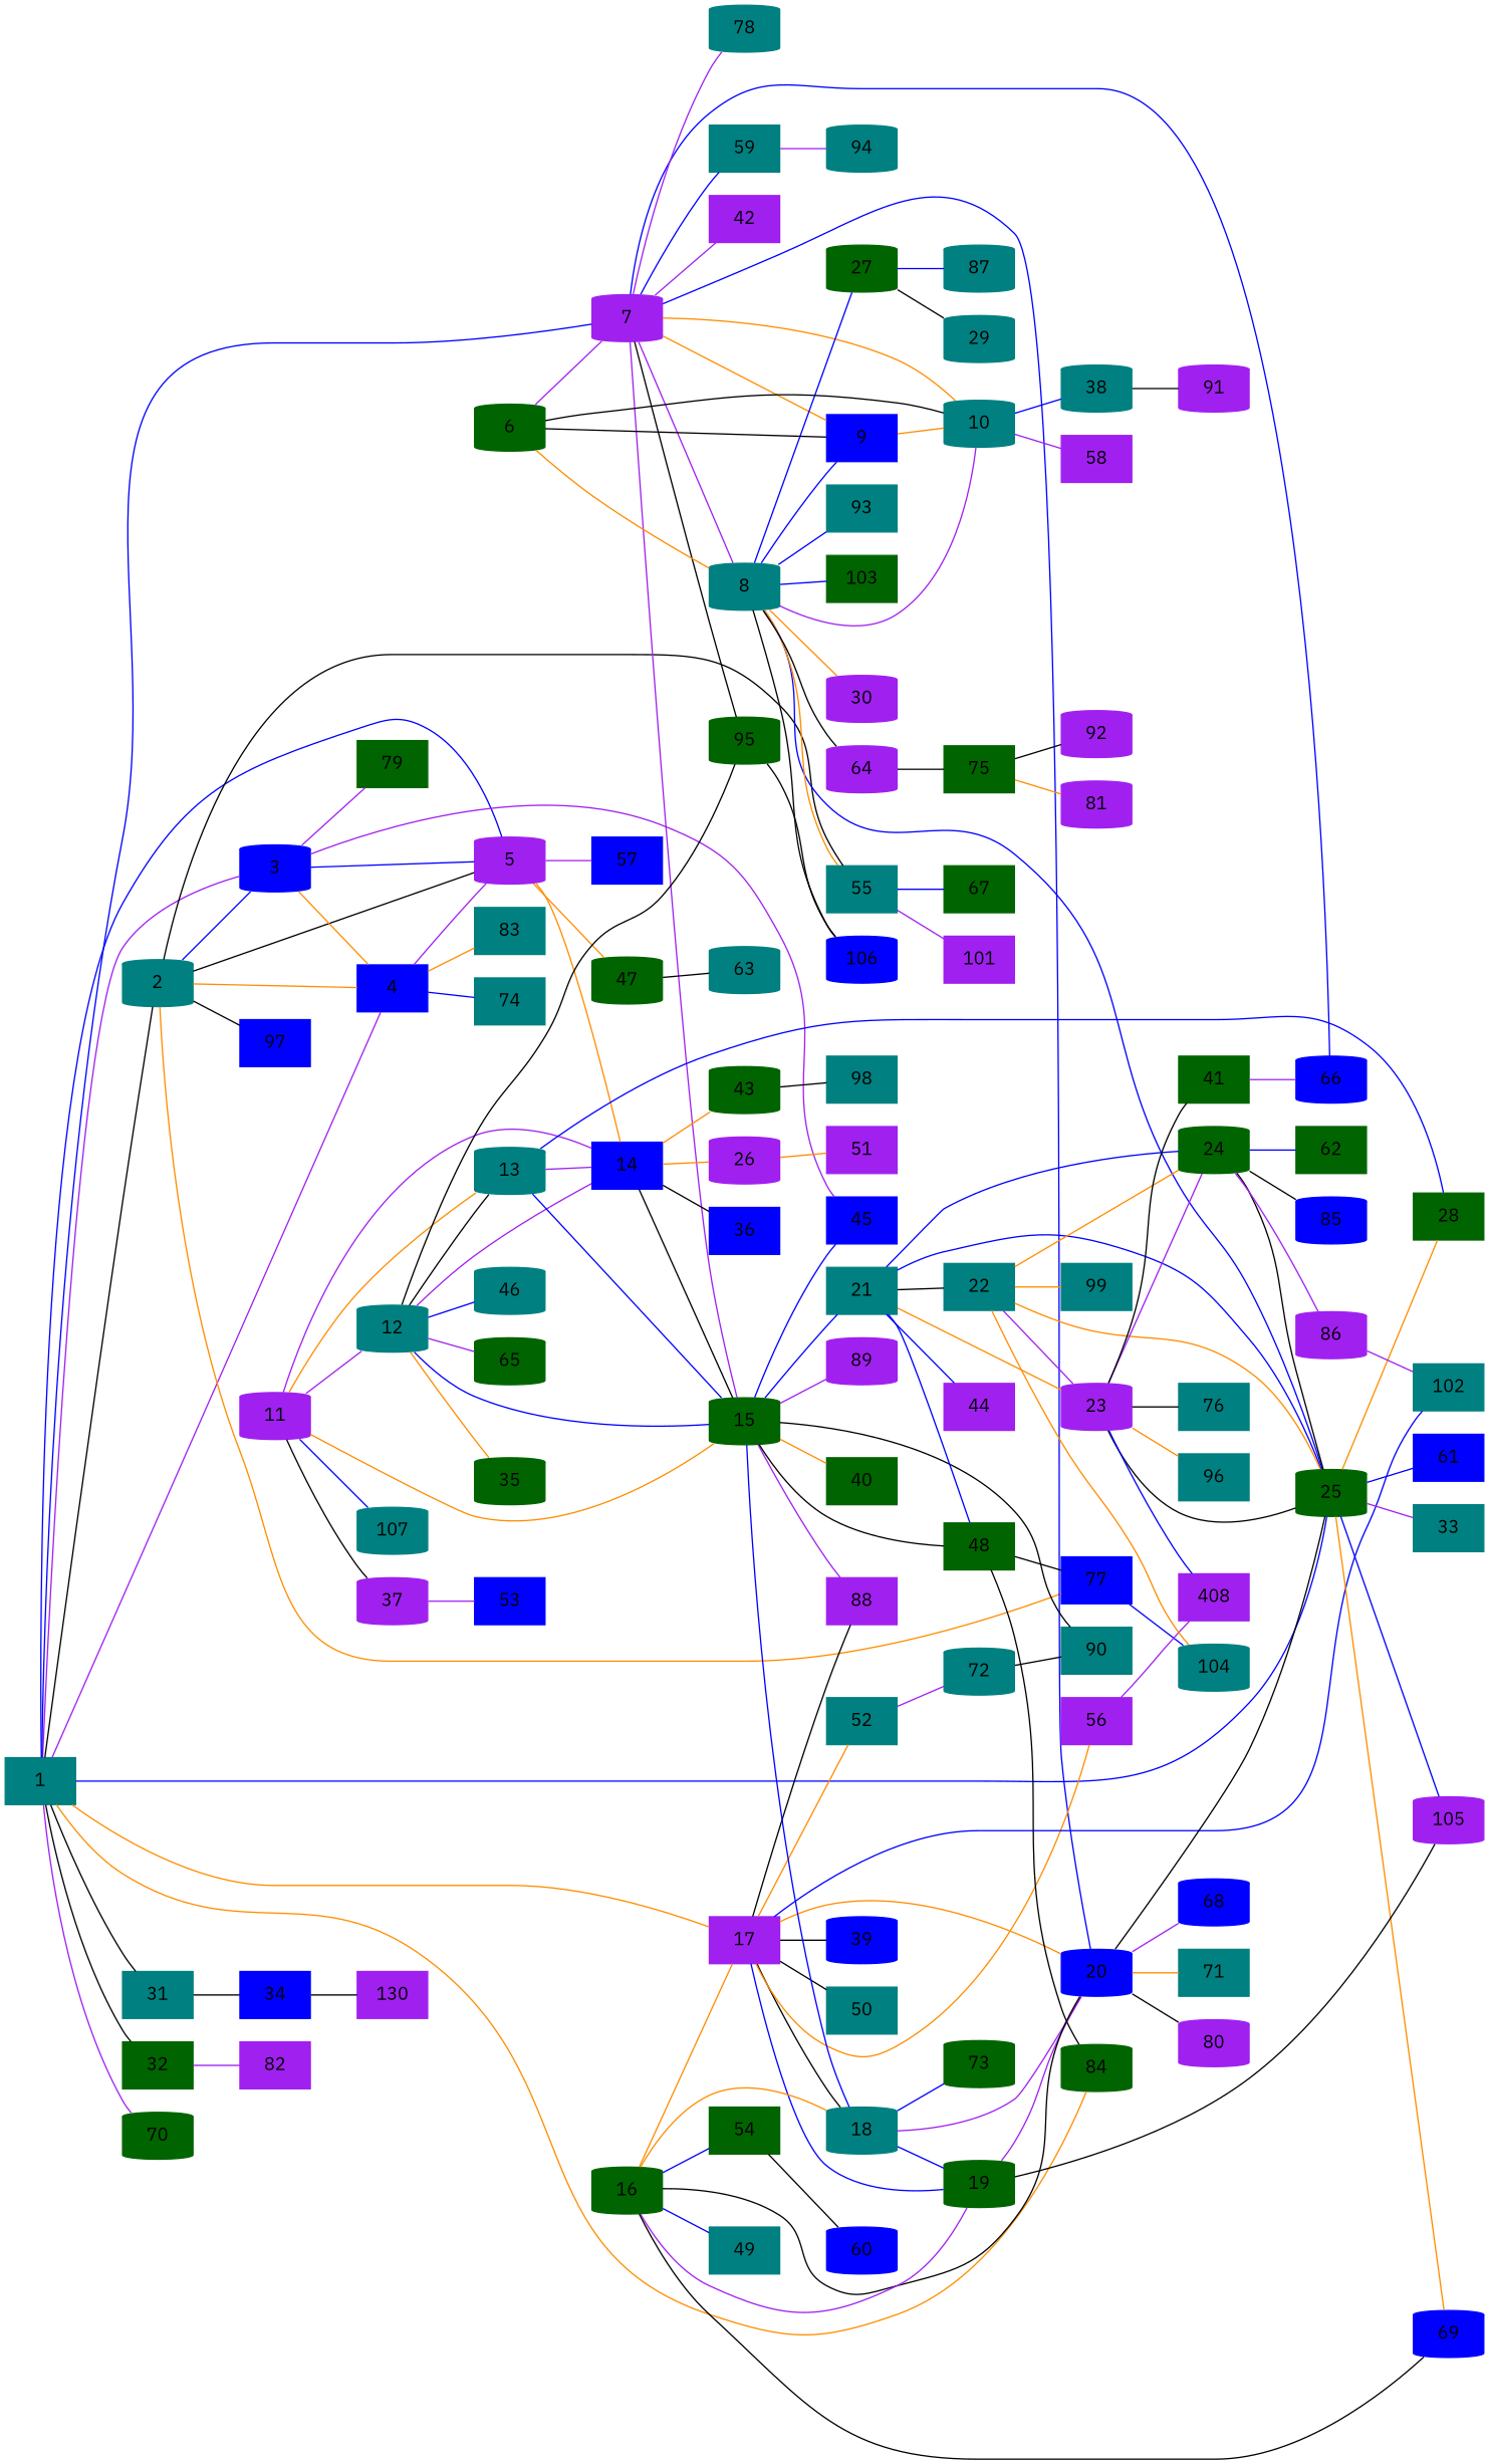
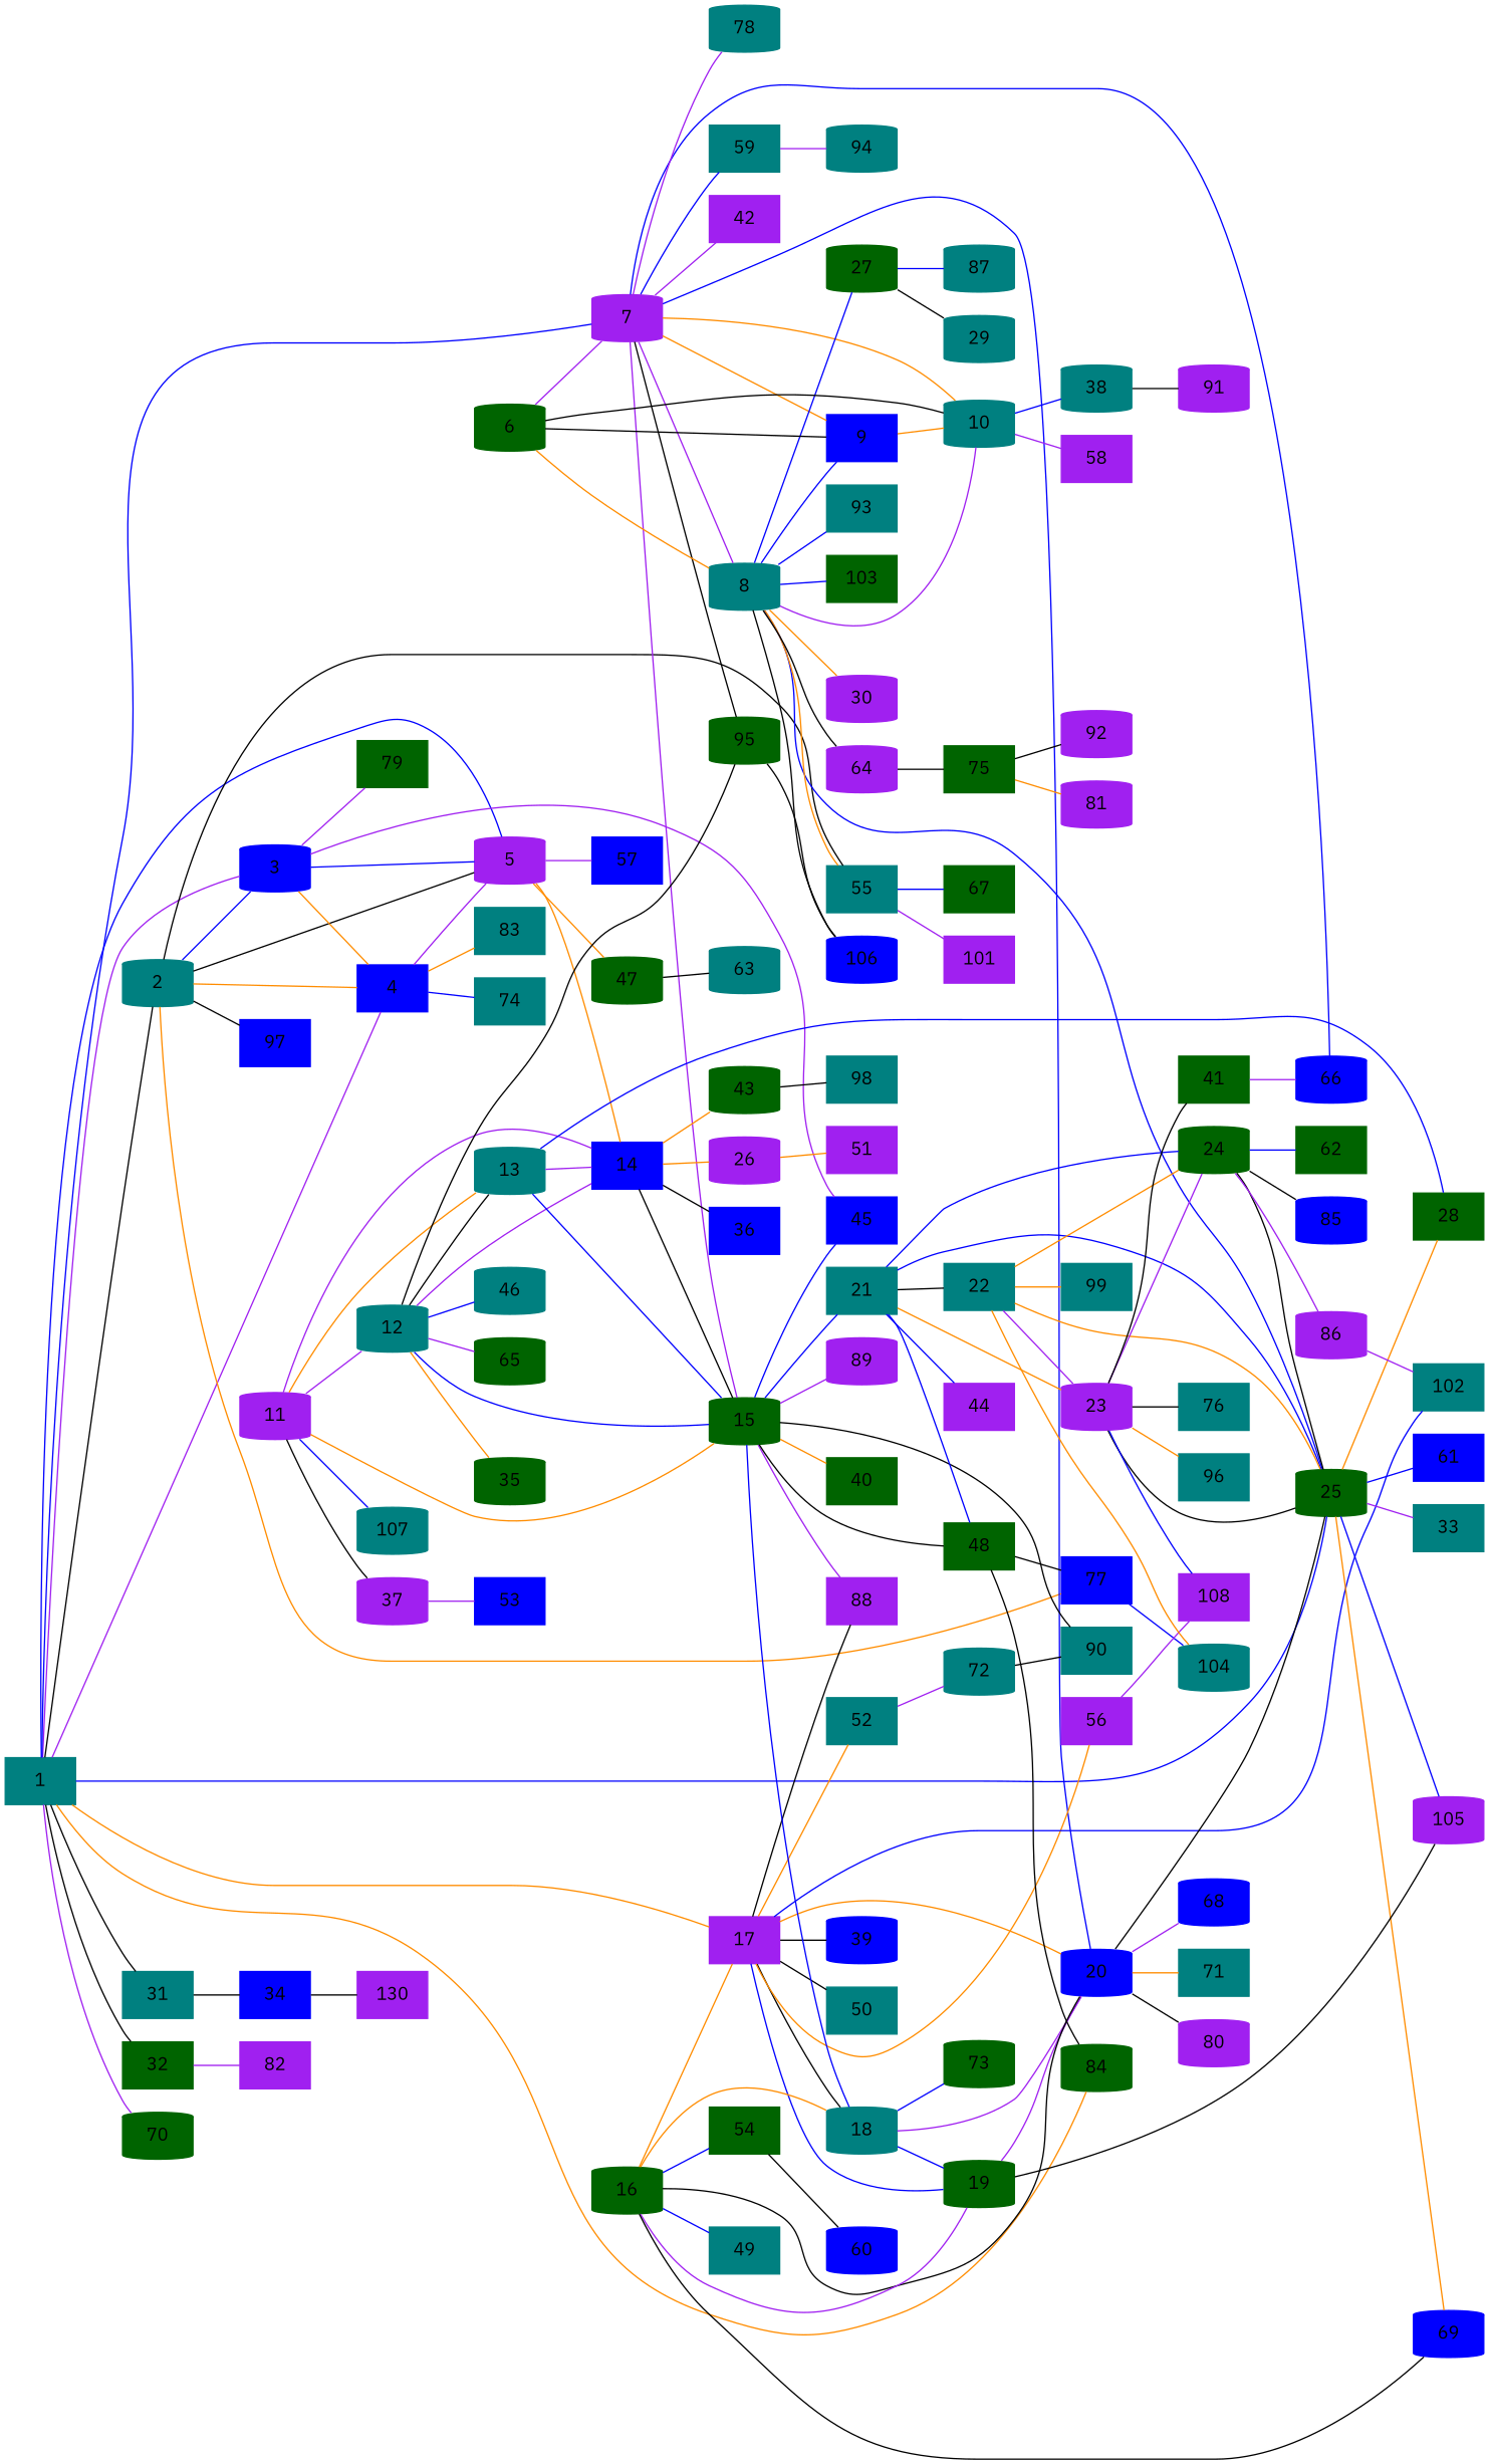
  graph {
    fontname="IBM Plex Sans"
    rankdir=LR
    node [color=teal fontname="IBM Plex Sans" shape=cylinder style=filled]
    edge [color=black fontname="IBM Plex Sans"]
    1 [shape=box]
    2
    3 [color=blue]
    4 [color=blue shape=box]
    5 [color=purple]
    7 [color=purple]
    17 [color=purple shape=box]
    25 [color=darkgreen]
    31 [shape=box]
    32 [color=darkgreen shape=box]
    70 [color=darkgreen]
    84 [color=darkgreen]
    55 [shape=box]
    77 [color=blue shape=box]
    97 [color=blue shape=box]
    45 [color=blue shape=box]
    79 [color=darkgreen shape=box]
    74 [shape=box]
    83 [shape=box]
    14 [color=blue shape=box]
    47 [color=darkgreen]
    57 [color=blue shape=box]
    8
    9 [color=blue shape=box]
    10
    15 [color=darkgreen]
    20 [color=blue]
    42 [color=purple shape=box]
    59 [shape=box]
    66 [color=blue]
    78
    95 [color=darkgreen]
    18
    88 [color=purple shape=box]
    19 [color=darkgreen]
    39 [color=blue]
    50 [shape=box]
    52 [shape=box]
    56 [color=purple shape=box]
    102 [shape=box]
    28 [color=darkgreen shape=box]
    69 [color=blue]
    105 [color=purple]
    33 [shape=box]
    61 [color=blue shape=box]
    34 [color=blue shape=box]
    82 [color=purple shape=box]
    67 [color=darkgreen shape=box]
    101 [color=purple shape=box]
    104
    26 [color=purple]
    36 [color=blue shape=box]
    43 [color=darkgreen]
    63
    6 [color=darkgreen]
    27 [color=darkgreen]
    30 [color=purple]
    64 [color=purple]
    93 [shape=box]
    103 [color=darkgreen shape=box]
    106 [color=blue]
    38
    58 [color=purple shape=box]
    21 [shape=box]
    40 [color=darkgreen shape=box]
    48 [color=darkgreen shape=box]
    89 [color=purple]
    90 [shape=box]
    68 [color=blue]
    71 [shape=box]
    80 [color=purple]
    94
    29
    87
    75 [color=darkgreen shape=box]
    91 [color=purple]
    11 [color=purple]
    12
    13
    37 [color=purple]
    107
    35 [color=darkgreen]
    46
    65 [color=darkgreen]
    53 [color=blue shape=box]
    51 [color=purple shape=box]
    98 [shape=box]
    73 [color=darkgreen]
    22 [shape=box]
    23 [color=purple]
    24 [color=darkgreen]
    44 [color=purple shape=box]
    16 [color=darkgreen]
    49 [shape=box]
    54 [color=darkgreen shape=box]
    60 [color=blue]
    72
-   108 [color=purple shape=box label=408]
+   108 [color=purple shape=box]
    99 [shape=box]
    41 [color=darkgreen shape=box]
    76 [shape=box]
    96 [shape=box]
    62 [color=darkgreen shape=box]
    85 [color=blue]
    86 [color=purple]
    n106 [color=purple label=130 shape=box]
    81 [color=purple]
    92 [color=purple]
    1 -- 2
    1 -- 3 [color=purple]
    1 -- 4 [color=purple]
    1 -- 5 [color=blue]
    1 -- 7 [color=blue]
    1 -- 17 [color=darkorange]
    1 -- 25 [color=blue]
    1 -- 31
    1 -- 32
    1 -- 70 [color=purple]
    1 -- 84 [color=darkorange]
    2 -- 3 [color=blue]
    2 -- 4 [color=darkorange]
    2 -- 5
    2 -- 55
    2 -- 77 [color=darkorange]
    2 -- 97
    3 -- 4 [color=darkorange]
    3 -- 5 [color=blue]
    3 -- 45 [color=purple]
    3 -- 79 [color=purple]
    4 -- 5 [color=purple]
    4 -- 74 [color=blue]
    4 -- 83 [color=darkorange]
    5 -- 14 [color=darkorange]
    5 -- 47 [color=darkorange]
    5 -- 57 [color=purple]
    7 -- 8 [color=purple]
    7 -- 9 [color=darkorange]
    7 -- 10 [color=darkorange]
    7 -- 15 [color=purple]
    7 -- 20 [color=blue]
    7 -- 42 [color=purple]
    7 -- 59 [color=blue]
    7 -- 66 [color=blue]
    7 -- 78 [color=purple]
    7 -- 95
    17 -- 20 [color=darkorange]
    17 -- 18
    17 -- 88
    17 -- 19 [color=blue]
    17 -- 39
    17 -- 50
    17 -- 52 [color=darkorange]
    17 -- 56 [color=darkorange]
    17 -- 102 [color=blue]
    25 -- 28 [color=darkorange]
    25 -- 69 [color=darkorange]
    25 -- 105 [color=blue]
    25 -- 33 [color=purple]
    25 -- 61 [color=blue]
    31 -- 34
    32 -- 82 [color=purple]
    55 -- 67 [color=blue]
    55 -- 101 [color=purple]
    77 -- 104 [color=blue]
    14 -- 15
    14 -- 26 [color=darkorange]
    14 -- 36
    14 -- 43 [color=darkorange]
    47 -- 63
    8 -- 25 [color=blue]
    8 -- 55 [color=darkorange]
    8 -- 9 [color=blue]
    8 -- 10 [color=purple]
    8 -- 27 [color=blue]
    8 -- 30 [color=darkorange]
    8 -- 64
    8 -- 93 [color=blue]
    8 -- 103 [color=blue]
    8 -- 106
    9 -- 10 [color=darkorange]
    10 -- 38 [color=blue]
    10 -- 58 [color=purple]
    15 -- 45 [color=blue]
    15 -- 18 [color=blue]
    15 -- 88 [color=purple]
    15 -- 21 [color=blue]
    15 -- 40 [color=darkorange]
    15 -- 48
    15 -- 89 [color=purple]
    15 -- 90
    20 -- 25
    20 -- 68 [color=purple]
    20 -- 71 [color=darkorange]
    20 -- 80
    59 -- 94 [color=purple]
    95 -- 106
    18 -- 20 [color=purple]
    18 -- 19 [color=blue]
    18 -- 73 [color=blue]
    19 -- 20 [color=purple]
    19 -- 105
    52 -- 72 [color=purple]
    56 -- 108 [color=purple]
    34 -- n106
    26 -- 51 [color=darkorange]
    43 -- 98
    6 -- 7 [color=purple]
    6 -- 8 [color=darkorange]
    6 -- 9
    6 -- 10
    27 -- 29
    27 -- 87 [color=blue]
    64 -- 75
    38 -- 91
    21 -- 25 [color=blue]
    21 -- 48 [color=blue]
    21 -- 22
    21 -- 23 [color=darkorange]
    21 -- 24 [color=blue]
    21 -- 44 [color=blue]
    48 -- 84
    48 -- 77
    75 -- 81 [color=darkorange]
    75 -- 92
    11 -- 14 [color=purple]
    11 -- 15 [color=darkorange]
    11 -- 12 [color=purple]
    11 -- 13 [color=darkorange]
    11 -- 37
    11 -- 107 [color=blue]
    12 -- 14 [color=purple]
    12 -- 15 [color=blue]
    12 -- 95
    12 -- 13
    12 -- 35 [color=darkorange]
    12 -- 46 [color=blue]
    12 -- 65 [color=purple]
    13 -- 14 [color=purple]
    13 -- 15 [color=blue]
    13 -- 28 [color=blue]
    37 -- 53 [color=purple]
    22 -- 25 [color=darkorange]
    22 -- 104 [color=darkorange]
    22 -- 23 [color=purple]
    22 -- 24 [color=darkorange]
    22 -- 99 [color=darkorange]
    23 -- 25
    23 -- 24 [color=purple]
    23 -- 108 [color=blue]
    23 -- 41
    23 -- 76
    23 -- 96 [color=darkorange]
    24 -- 25
    24 -- 62 [color=blue]
    24 -- 85
    24 -- 86 [color=purple]
    16 -- 17 [color=darkorange]
    16 -- 20
    16 -- 18 [color=darkorange]
    16 -- 19 [color=purple]
    16 -- 69
    16 -- 49 [color=blue]
    16 -- 54 [color=blue]
    54 -- 60
    72 -- 90
    41 -- 66 [color=purple]
    86 -- 102 [color=purple]
  }
